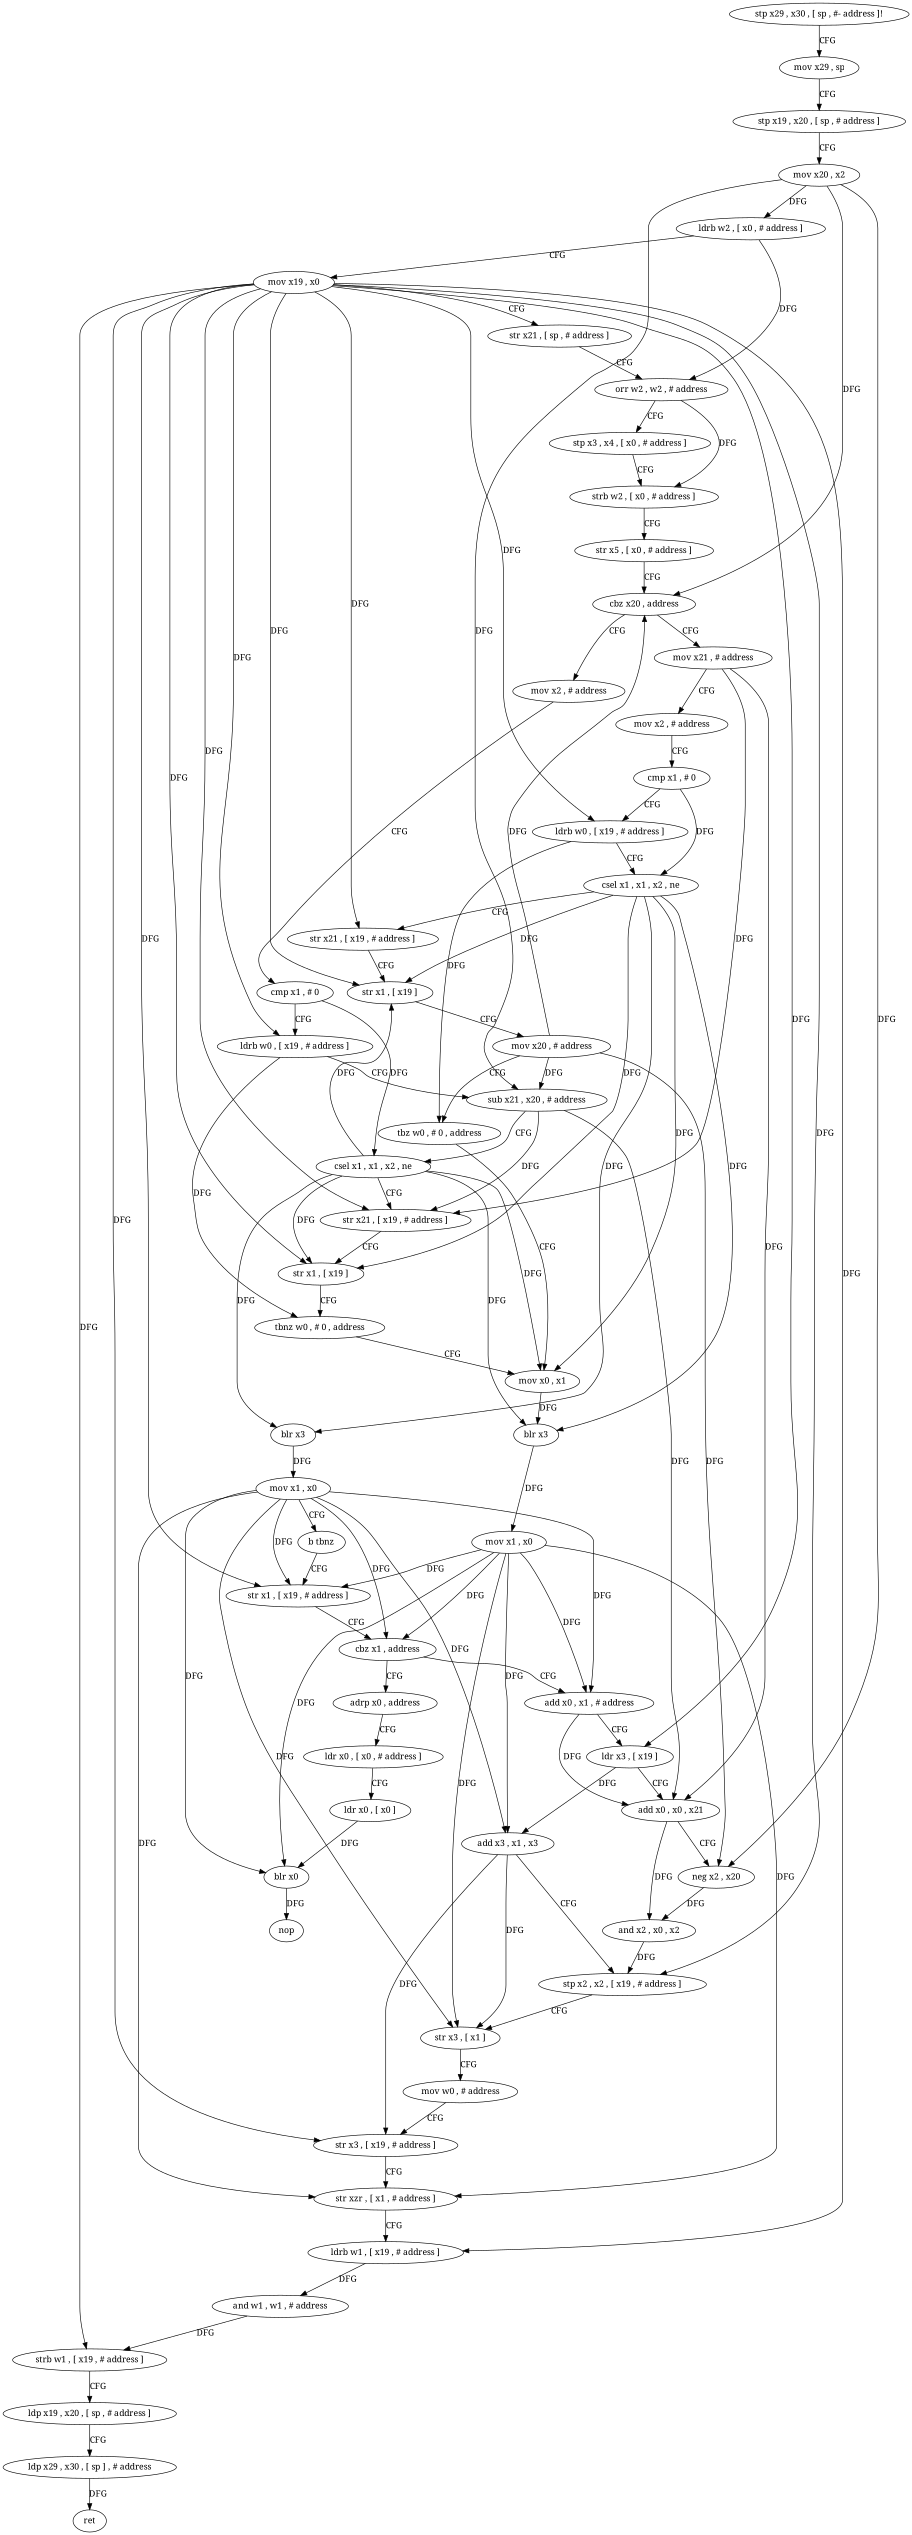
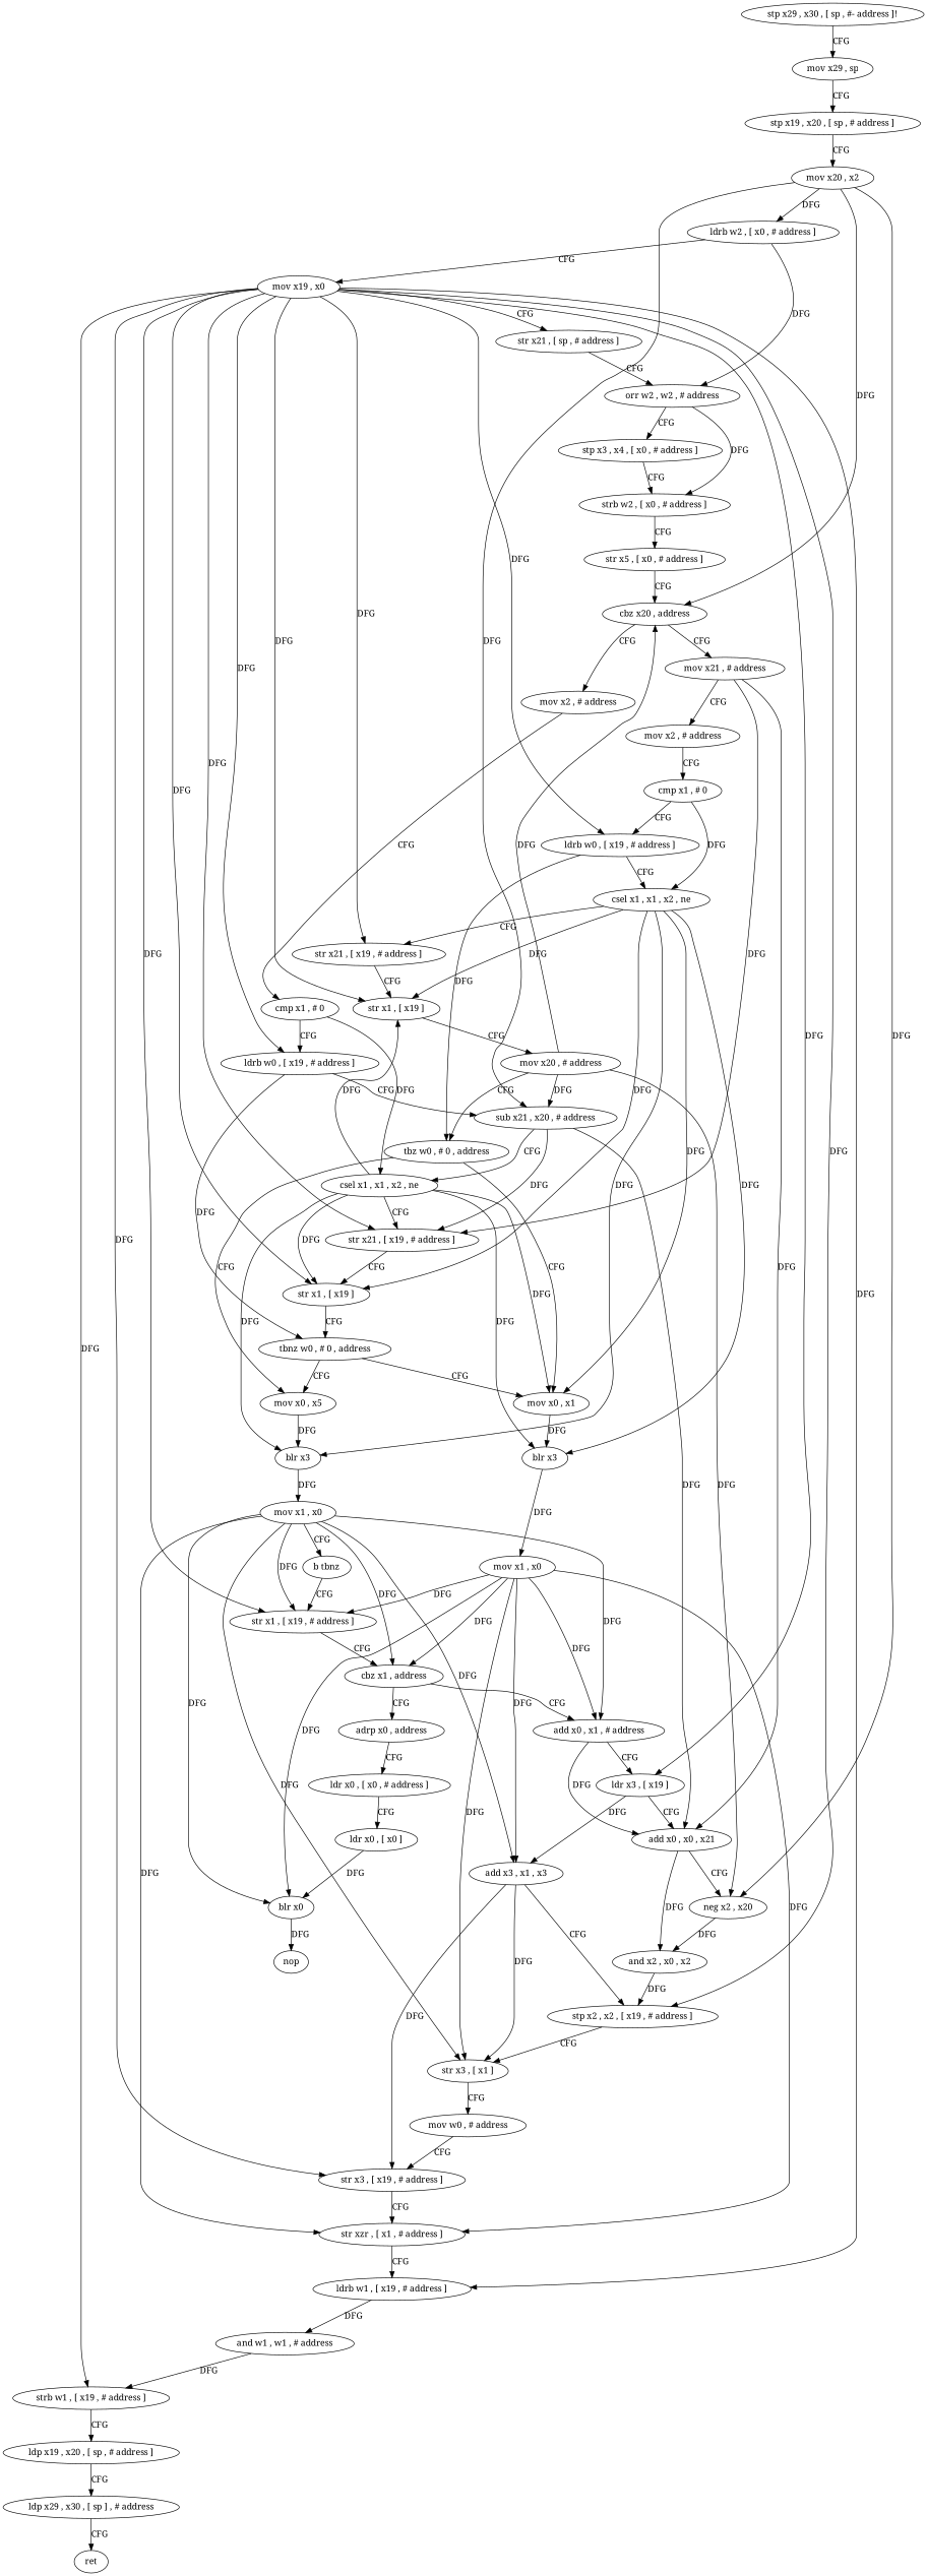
  digraph {
    fontname="Noto Serif"
    node [fontname="Noto Serif"]
    edge [fontname="Noto Serif"]
    n1 [label="stp x29 , x30 , [ sp , #- address ]!"]
    n2 [label="mov x29 , sp"]
    n3 [label="stp x19 , x20 , [ sp , # address ]"]
    n4 [label="mov x20 , x2"]
    n5 [label="ldrb w2 , [ x0 , # address ]"]
    n6 [label="cbz x20 , address"]
    n7 [label="sub x21 , x20 , # address"]
    n8 [label="neg x2 , x20"]
    n9 [label="mov x19 , x0"]
    n10 [label="orr w2 , w2 , # address"]
    n11 [label="mov x21 , # address"]
    n12 [label="mov x2 , # address"]
    n13 [label="str x21 , [ x19 , # address ]"]
    n14 [label="add x0 , x0 , x21"]
    n15 [label="csel x1 , x1 , x2 , ne"]
    n16 [label="and x2 , x0 , x2"]
    n17 [label="str x21 , [ sp , # address ]"]
    n18 [label="ldrb w0 , [ x19 , # address ]"]
    n19 [label="str x21 , [ x19 , # address ]"]
    n20 [label="str x1 , [ x19 ]"]
    n21 [label="ldrb w0 , [ x19 , # address ]"]
    n22 [label="str x1 , [ x19 ]"]
    n23 [label="str x1 , [ x19 , # address ]"]
    n24 [label="ldr x3 , [ x19 ]"]
    n25 [label="stp x2 , x2 , [ x19 , # address ]"]
    n26 [label="str x3 , [ x19 , # address ]"]
    n27 [label="ldrb w1 , [ x19 , # address ]"]
    n28 [label="strb w1 , [ x19 , # address ]"]
    n29 [label="stp x3 , x4 , [ x0 , # address ]"]
    n30 [label="strb w2 , [ x0 , # address ]"]
    n31 [label="csel x1 , x1 , x2 , ne"]
    n32 [label="tbz w0 , # 0 , address"]
    n33 [label="mov x20 , # address"]
    n34 [label="tbnz w0 , # 0 , address"]
    n35 [label="cbz x1 , address"]
    n36 [label="add x3 , x1 , x3"]
    n37 [label="str x3 , [ x1 ]"]
    n38 [label="str xzr , [ x1 , # address ]"]
    n39 [label="and w1 , w1 , # address"]
    n40 [label="ldp x19 , x20 , [ sp , # address ]"]
    n41 [label="str x5 , [ x0 , # address ]"]
    n42 [label="mov x2 , # address"]
    n43 [label="cmp x1 , # 0"]
    n44 [label="cmp x1 , # 0"]
    n45 [label="mov x0 , x1"]
    n46 [label="blr x3"]
    n47 [label="blr x3"]
+   n48 [label="mov x0 , x5"]
    n49 [label="mov x1 , x0"]
    n50 [label="mov x1 , x0"]
    n51 [label="blr x0"]
    n52 [label="add x0 , x1 , # address"]
    n53 [label=nop]
    n54 [label="mov w0 , # address"]
    n55 [label="adrp x0 , address"]
    n56 [label="b tbnz"]
    n57 [label="ldr x0 , [ x0 , # address ]"]
    n58 [label="ldr x0 , [ x0 ]"]
    n59 [label="ldp x29 , x30 , [ sp ] , # address"]
    n60 [label=ret]
    n1 -> n2 [label=CFG]
    n2 -> n3 [label=CFG]
    n3 -> n4 [label=CFG]
    n4 -> n5 [label=DFG]
    n4 -> n6 [label=DFG]
    n4 -> n7 [label=DFG]
    n4 -> n8 [label=DFG]
    n5 -> n9 [label=CFG]
    n5 -> n10 [label=DFG]
    n6 -> n11 [label=CFG]
    n6 -> n12 [label=CFG]
    n7 -> n13 [label=DFG]
    n7 -> n14 [label=DFG]
    n7 -> n15 [label=CFG]
    n8 -> n16 [label=DFG]
    n9 -> n13 [label=DFG]
    n9 -> n17 [label=CFG]
    n9 -> n18 [label=DFG]
    n9 -> n19 [label=DFG]
    n9 -> n20 [label=DFG]
    n9 -> n21 [label=DFG]
    n9 -> n22 [label=DFG]
    n9 -> n23 [label=DFG]
    n9 -> n24 [label=DFG]
    n9 -> n25 [label=DFG]
    n9 -> n26 [label=DFG]
    n9 -> n27 [label=DFG]
    n9 -> n28 [label=DFG]
    n10 -> n29 [label=CFG]
    n10 -> n30 [label=DFG]
    n11 -> n13 [label=DFG]
    n11 -> n14 [label=DFG]
    n11 -> n42 [label=CFG]
    n12 -> n43 [label=CFG]
    n13 -> n22 [label=CFG]
    n14 -> n8 [label=CFG]
    n14 -> n16 [label=DFG]
    n15 -> n13 [label=CFG]
    n15 -> n20 [label=DFG]
    n15 -> n22 [label=DFG]
    n15 -> n45 [label=DFG]
    n15 -> n46 [label=DFG]
    n15 -> n47 [label=DFG]
    n16 -> n25 [label=DFG]
    n17 -> n10 [label=CFG]
    n18 -> n31 [label=CFG]
    n18 -> n32 [label=DFG]
    n19 -> n20 [label=CFG]
    n20 -> n33 [label=CFG]
    n21 -> n7 [label=CFG]
    n21 -> n34 [label=DFG]
    n22 -> n34 [label=CFG]
    n23 -> n35 [label=CFG]
    n24 -> n14 [label=CFG]
    n24 -> n36 [label=DFG]
    n25 -> n37 [label=CFG]
    n26 -> n38 [label=CFG]
    n27 -> n39 [label=DFG]
    n28 -> n40 [label=CFG]
    n29 -> n30 [label=CFG]
    n30 -> n41 [label=CFG]
    n31 -> n19 [label=CFG]
    n31 -> n20 [label=DFG]
    n31 -> n22 [label=DFG]
    n31 -> n45 [label=DFG]
    n31 -> n46 [label=DFG]
    n31 -> n47 [label=DFG]
    n32 -> n45 [label=CFG]
+   n32 -> n48 [label=CFG]
    n33 -> n6 [label=DFG]
    n33 -> n7 [label=DFG]
    n33 -> n8 [label=DFG]
    n33 -> n32 [label=CFG]
    n34 -> n45 [label=CFG]
+   n34 -> n48 [label=CFG]
    n35 -> n52 [label=CFG]
    n35 -> n55 [label=CFG]
    n36 -> n25 [label=CFG]
    n36 -> n26 [label=DFG]
    n36 -> n37 [label=DFG]
    n37 -> n54 [label=CFG]
    n38 -> n27 [label=CFG]
    n39 -> n28 [label=DFG]
    n40 -> n59 [label=CFG]
    n41 -> n6 [label=CFG]
    n42 -> n44 [label=CFG]
    n43 -> n15 [label=DFG]
    n43 -> n21 [label=CFG]
    n44 -> n18 [label=CFG]
    n44 -> n31 [label=DFG]
    n45 -> n46 [label=DFG]
    n46 -> n49 [label=DFG]
    n47 -> n50 [label=DFG]
+   n48 -> n47 [label=DFG]
    n49 -> n23 [label=DFG]
    n49 -> n35 [label=DFG]
    n49 -> n36 [label=DFG]
    n49 -> n37 [label=DFG]
    n49 -> n38 [label=DFG]
    n49 -> n51 [label=DFG]
    n49 -> n52 [label=DFG]
    n50 -> n23 [label=DFG]
    n50 -> n35 [label=DFG]
    n50 -> n36 [label=DFG]
    n50 -> n37 [label=DFG]
    n50 -> n38 [label=DFG]
    n50 -> n51 [label=DFG]
    n50 -> n52 [label=DFG]
    n50 -> n56 [label=CFG]
    n51 -> n53 [label=DFG]
    n52 -> n14 [label=DFG]
    n52 -> n24 [label=CFG]
    n54 -> n26 [label=CFG]
    n55 -> n57 [label=CFG]
    n56 -> n23 [label=CFG]
    n57 -> n58 [label=CFG]
    n58 -> n51 [label=DFG]
-   n59 -> n60 [label=DFG]
+   n59 -> n60 [label=CFG]
  }
